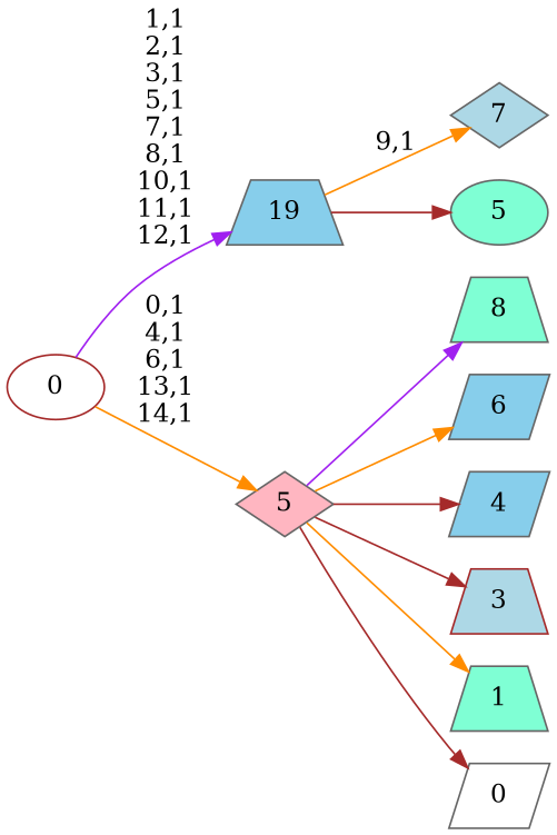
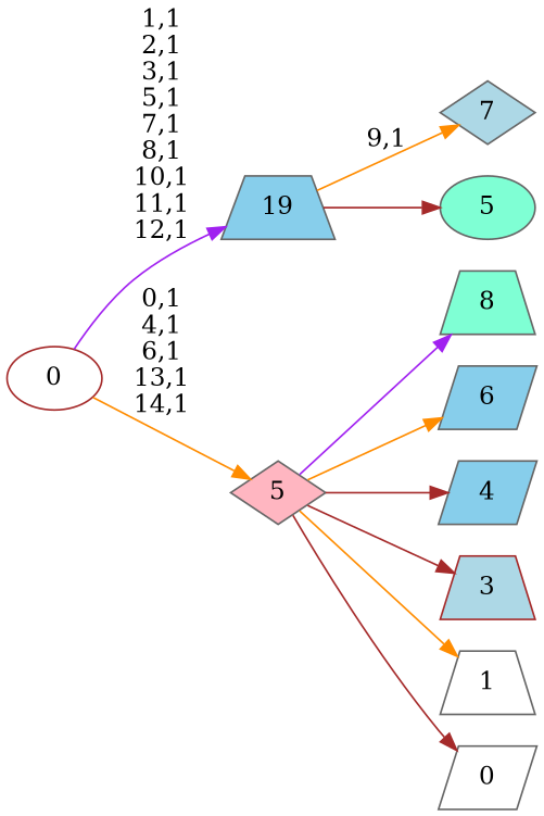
  digraph {
    rankdir=LR
    node [color=gray40 fillcolor=aquamarine shape=trapezium style=filled]
    edge [color=darkorange]
    n1 [label=8]
    n2 [fillcolor=lightblue label=7 shape=diamond]
    n3 [fillcolor=skyblue label=6 shape=parallelogram]
    n4 [label=5 shape=ellipse]
    19 [fillcolor=skyblue]
    n6 [fillcolor=skyblue label=4 shape=parallelogram]
    n7 [color=brown fillcolor=lightblue label=3]
-   n8 [label=1]
+   n8 [fillcolor=white label=1]
    n9 [fillcolor=white label=0 shape=parallelogram]
    5 [fillcolor=lightpink shape=diamond]
    0 [color=brown fillcolor=white shape=ellipse]
    19 -> n2 [label="9,1"]
    19 -> n4 [color=brown]
    5 -> n1 [color=purple]
    5 -> n3
    5 -> n6 [color=brown]
    5 -> n7 [color=brown]
    5 -> n8
    5 -> n9 [color=brown]
    0 -> 19 [color=purple label="1,1\n2,1\n3,1\n5,1\n7,1\n8,1\n10,1\n11,1\n12,1"]
    0 -> 5 [label="0,1\n4,1\n6,1\n13,1\n14,1"]
  }
